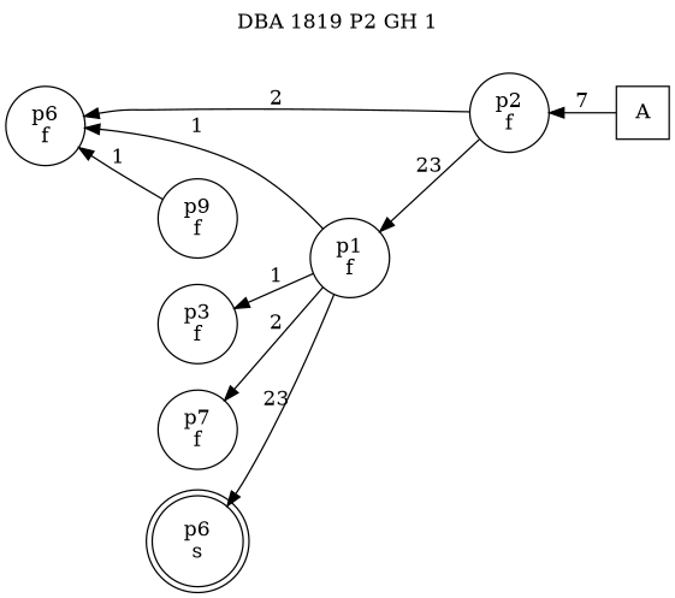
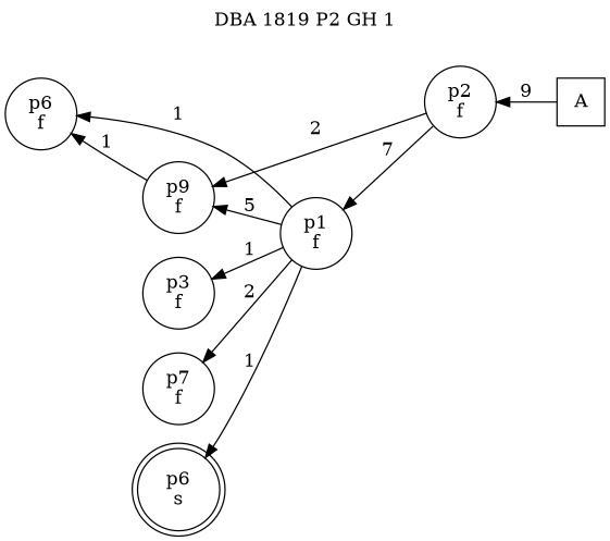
  digraph {
    label=" DBA 1819 P2 GH 1 "
    labelloc=tl
    rankdir=RL
    node [shape=circle]
    n1 [label=A shape=square]
    n2 [label="p2\nf"]
    n3 [label="p1\nf"]
    n4 [label="p9\nf"]
    n5 [label="p7\nf"]
    n6 [label="p6\nf"]
    n7 [label="p6\ns" shape=doublecircle]
    n8 [label="p3\nf"]
-   n1 -> n2 [label=7]
-   n2 -> n3 [label=23]
-   n2 -> n6 [label=2]
+   n1 -> n2 [label=9]
+   n2 -> n3 [label=7]
+   n2 -> n4 [label=2]
+   n3 -> n4 [label=5]
    n3 -> n5 [label=2]
    n3 -> n6 [label=1]
-   n3 -> n7 [label=23]
+   n3 -> n7 [label=1]
    n3 -> n8 [label=1]
    n4 -> n6 [label=1]
  }
